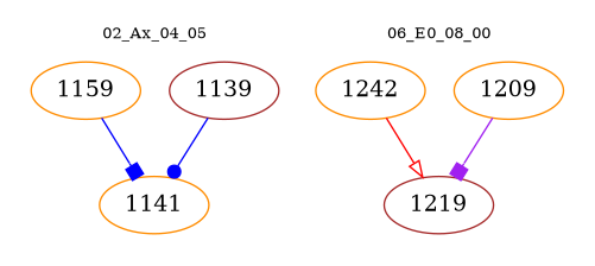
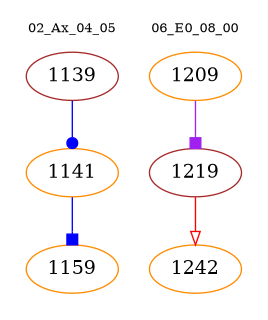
  digraph {
    node [color=darkorange]
    edge [arrowhead=box color=blue]
    n1 [color=brown label=1139]
    n2 [label=1141]
    n3 [label=1159]
    n4 [label=1209]
    n5 [color=brown label=1219]
    n6 [label=1242]
    subgraph cluster_1 {
      color=white
      fontsize=10
      label="02_Ax_04_05"
      n1
      n2
      n3
    }
    subgraph cluster_2 {
      color=white
      fontsize=10
      label="06_E0_08_00"
      n4
      n5
      n6
    }
    n1 -> n2 [arrowhead=dot]
-   n3 -> n2
+   n2 -> n3
    n4 -> n5 [color=purple]
-   n6 -> n5 [arrowhead=onormal color=red]
+   n5 -> n6 [arrowhead=onormal color=red]
  }
